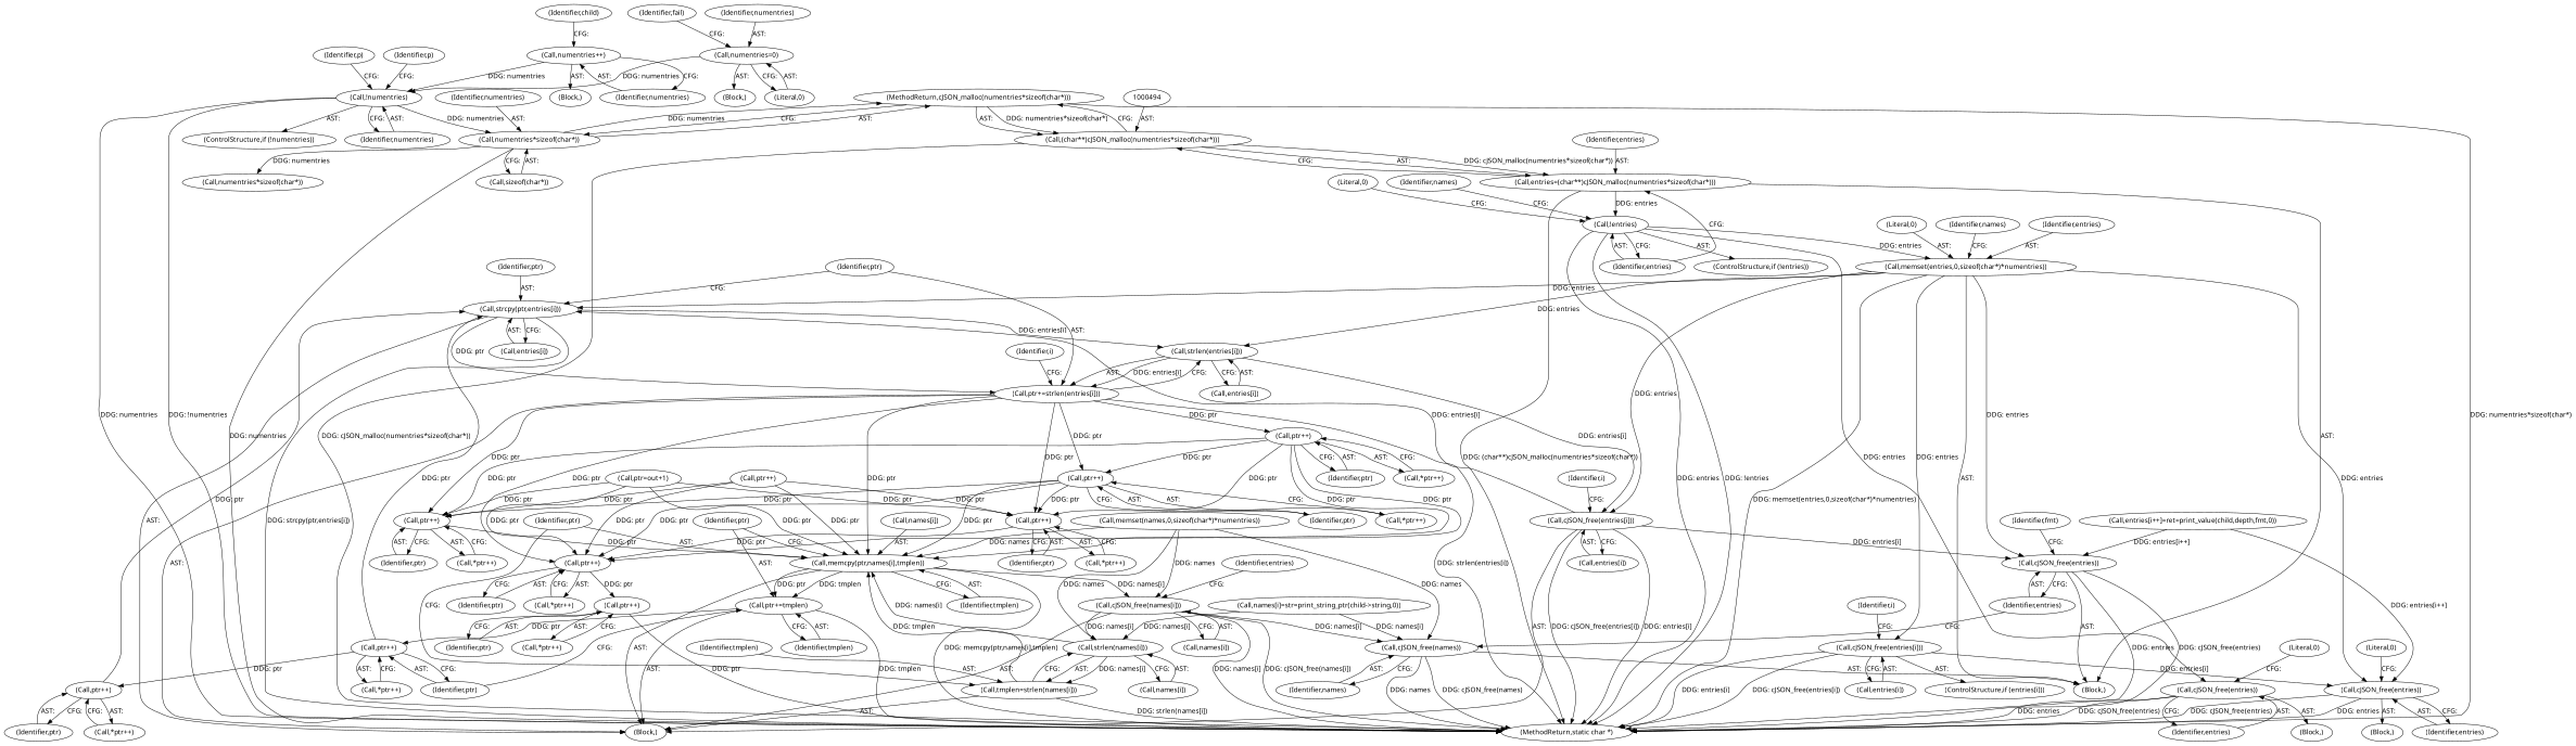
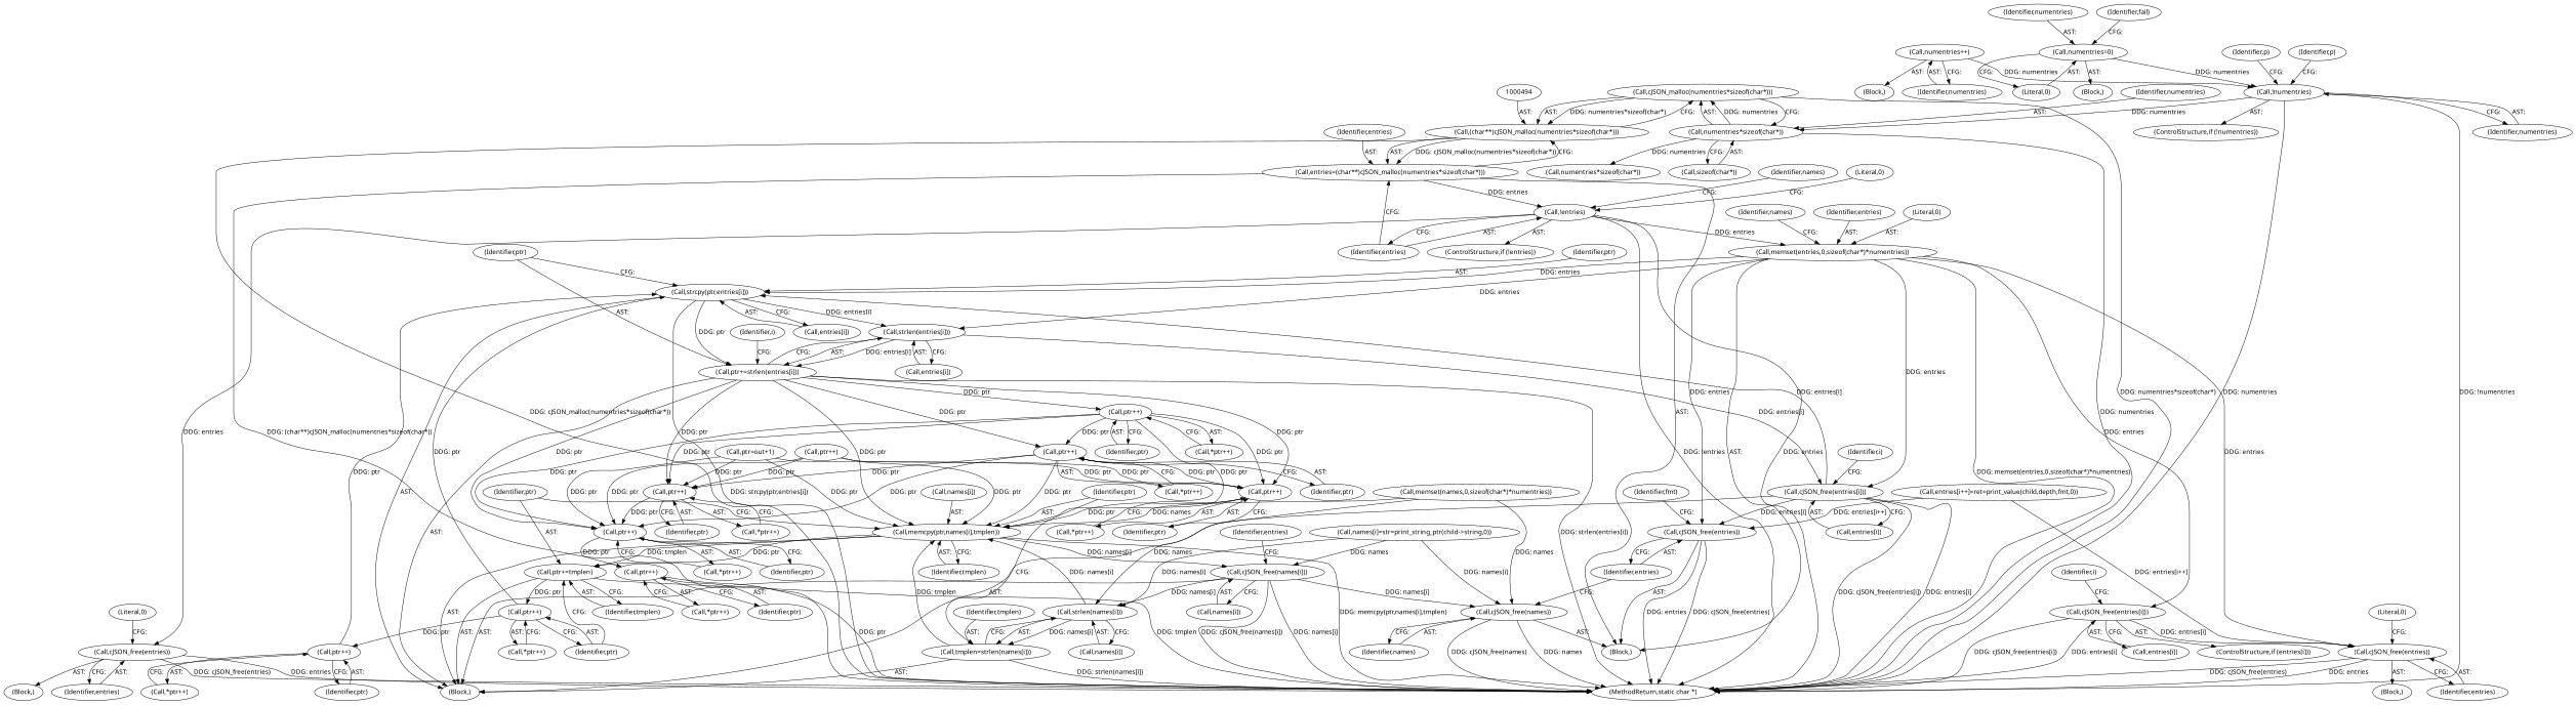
  digraph {
    fontname="Noto Sans"
    node [fontname="Noto Sans"]
    edge [fontname="Noto Sans"]
-   n1 [label="(MethodReturn,cJSON_malloc(numentries*sizeof(char*)))"]
+   n1 [label="(Call,cJSON_malloc(numentries*sizeof(char*)))"]
    n2 [label="(Call,numentries*sizeof(char*))"]
    n3 [label="(Call,(char**)cJSON_malloc(numentries*sizeof(char*)))"]
    n4 [label="(MethodReturn,static char *)"]
    n5 [label="(Call,sizeof(char*))"]
    n6 [label="(Call,numentries*sizeof(char*))"]
    n7 [label="(Call,entries=(char**)cJSON_malloc(numentries*sizeof(char*)))"]
    n8 [label="(Call,!numentries)"]
    n9 [label="(Identifier,numentries)"]
    n10 [label="(ControlStructure,if (!numentries))"]
    n11 [label="(Call,numentries++)"]
    n12 [label="(Identifier,numentries)"]
    n13 [label="(Block,)"]
    n14 [label="(Call,numentries=0)"]
    n15 [label="(Literal,0)"]
    n16 [label="(Block,)"]
    n17 [label="(Call,!entries)"]
    n18 [label="(Block,)"]
    n19 [label="(Call,cJSON_free(entries))"]
    n20 [label="(Call,memset(entries,0,sizeof(char*)*numentries))"]
    n21 [label="(ControlStructure,if (!entries))"]
    n22 [label="(Identifier,entries)"]
    n23 [label="(Block,)"]
    n24 [label="(Identifier,entries)"]
    n25 [label="(Call,cJSON_free(entries[i]))"]
    n26 [label="(Call,cJSON_free(entries))"]
    n27 [label="(Call,strcpy(ptr,entries[i]))"]
    n28 [label="(Call,strlen(entries[i]))"]
    n29 [label="(Call,cJSON_free(entries[i]))"]
    n30 [label="(Call,cJSON_free(entries))"]
    n31 [label="(Call,entries[i])"]
    n32 [label="(ControlStructure,if (entries[i]))"]
    n33 [label="(Identifier,entries)"]
    n34 [label="(Block,)"]
    n35 [label="(Call,ptr+=strlen(entries[i]))"]
    n36 [label="(Block,)"]
    n37 [label="(Call,entries[i])"]
    n38 [label="(Call,entries[i])"]
    n39 [label="(Call,entries[i])"]
    n40 [label="(Identifier,entries)"]
    n41 [label="(Call,ptr++)"]
    n42 [label="(Call,memcpy(ptr,names[i],tmplen))"]
    n43 [label="(Call,ptr++)"]
    n44 [label="(Call,ptr++)"]
    n45 [label="(Call,ptr++)"]
    n46 [label="(Call,ptr++)"]
    n47 [label="(Identifier,ptr)"]
    n48 [label="(Call,*ptr++)"]
    n49 [label="(Call,ptr+=tmplen)"]
    n50 [label="(Call,cJSON_free(names[i]))"]
    n51 [label="(Identifier,tmplen)"]
    n52 [label="(Call,*ptr++)"]
    n53 [label="(Identifier,ptr)"]
    n54 [label="(Identifier,ptr)"]
    n55 [label="(Call,*ptr++)"]
    n56 [label="(Identifier,ptr)"]
    n57 [label="(Call,*ptr++)"]
    n58 [label="(Call,ptr++)"]
    n59 [label="(Call,*ptr++)"]
    n60 [label="(Identifier,ptr)"]
    n61 [label="(Call,ptr++)"]
    n62 [label="(Identifier,tmplen)"]
    n63 [label="(Call,strlen(names[i]))"]
    n64 [label="(Call,cJSON_free(names))"]
    n65 [label="(Call,names[i])"]
    n66 [label="(Call,ptr++)"]
    n67 [label="(Call,*ptr++)"]
    n68 [label="(Identifier,ptr)"]
    n69 [label="(Call,*ptr++)"]
    n70 [label="(Identifier,ptr)"]
    n71 [label="(Call,tmplen=strlen(names[i]))"]
    n72 [label="(Call,names[i])"]
    n73 [label="(Identifier,names)"]
    n74 [label="(Identifier,ptr)"]
    n75 [label="(Call,*ptr++)"]
    n76 [label="(Identifier,p)"]
    n77 [label="(Identifier,names)"]
    n78 [label="(Identifier,numentries)"]
-   n79 [label="(Identifier,child)"]
    n80 [label="(Call,ptr++)"]
    n81 [label="(Identifier,ptr)"]
    n82 [label="(Identifier,p)"]
    n83 [label="(Identifier,entries)"]
    n84 [label="(Identifier,tmplen)"]
    n85 [label="(Literal,0)"]
    n86 [label="(Identifier,entries)"]
    n87 [label="(Identifier,numentries)"]
    n88 [label="(Call,names[i])"]
    n89 [label="(Identifier,ptr)"]
    n90 [label="(Call,memset(names,0,sizeof(char*)*numentries))"]
    n91 [label="(Identifier,i)"]
    n92 [label="(Call,names[i]=str=print_string_ptr(child->string,0))"]
    n93 [label="(Literal,0)"]
    n94 [label="(Identifier,ptr)"]
    n95 [label="(Identifier,entries)"]
    n96 [label="(Literal,0)"]
    n97 [label="(Identifier,i)"]
    n98 [label="(Identifier,fail)"]
    n99 [label="(Call,entries[i++]=ret=print_value(child,depth,fmt,0))"]
    n100 [label="(Call,ptr=out+1)"]
    n101 [label="(Identifier,fmt)"]
    n102 [label="(Literal,0)"]
    n103 [label="(Identifier,ptr)"]
    n104 [label="(Identifier,i)"]
    n105 [label="(Identifier,names)"]
    1000494
    n1 -> n2 [label="CFG: "]
    n1 -> n3 [label="AST: "]
    n1 -> n3 [label="DDG: numentries*sizeof(char*)"]
    n1 -> n4 [label="DDG: numentries*sizeof(char*)"]
    n2 -> n1 [label="AST: "]
    n2 -> n1 [label="DDG: numentries"]
    n2 -> n4 [label="DDG: numentries"]
    n2 -> n5 [label="CFG: "]
    n2 -> n6 [label="DDG: numentries"]
    n3 -> n1 [label="CFG: "]
    n3 -> n4 [label="DDG: cJSON_malloc(numentries*sizeof(char*))"]
    n3 -> n7 [label="AST: "]
    n3 -> n7 [label="DDG: cJSON_malloc(numentries*sizeof(char*))"]
    n5 -> n2 [label="AST: "]
    n7 -> n3 [label="CFG: "]
    n7 -> n4 [label="DDG: (char**)cJSON_malloc(numentries*sizeof(char*))"]
    n7 -> n17 [label="DDG: entries"]
    n7 -> n18 [label="AST: "]
    n8 -> n2 [label="DDG: numentries"]
    n8 -> n4 [label="DDG: numentries"]
    n8 -> n4 [label="DDG: !numentries"]
    n8 -> n9 [label="CFG: "]
    n8 -> n10 [label="AST: "]
    n9 -> n8 [label="AST: "]
    n11 -> n8 [label="DDG: numentries"]
    n11 -> n12 [label="CFG: "]
    n11 -> n13 [label="AST: "]
    n12 -> n11 [label="AST: "]
    n14 -> n8 [label="DDG: numentries"]
    n14 -> n15 [label="CFG: "]
    n14 -> n16 [label="AST: "]
    n15 -> n14 [label="AST: "]
    n17 -> n4 [label="DDG: entries"]
    n17 -> n4 [label="DDG: !entries"]
    n17 -> n19 [label="DDG: entries"]
    n17 -> n20 [label="DDG: entries"]
    n17 -> n21 [label="AST: "]
    n17 -> n22 [label="CFG: "]
    n19 -> n4 [label="DDG: entries"]
    n19 -> n4 [label="DDG: cJSON_free(entries)"]
    n19 -> n23 [label="AST: "]
    n19 -> n24 [label="CFG: "]
    n20 -> n4 [label="DDG: memset(entries,0,sizeof(char*)*numentries)"]
    n20 -> n18 [label="AST: "]
    n20 -> n25 [label="DDG: entries"]
    n20 -> n26 [label="DDG: entries"]
    n20 -> n27 [label="DDG: entries"]
    n20 -> n28 [label="DDG: entries"]
    n20 -> n29 [label="DDG: entries"]
    n20 -> n30 [label="DDG: entries"]
    n22 -> n7 [label="CFG: "]
    n22 -> n17 [label="AST: "]
    n24 -> n19 [label="AST: "]
    n25 -> n4 [label="DDG: cJSON_free(entries[i])"]
    n25 -> n4 [label="DDG: entries[i]"]
    n25 -> n26 [label="DDG: entries[i]"]
    n25 -> n31 [label="CFG: "]
    n25 -> n32 [label="AST: "]
    n26 -> n4 [label="DDG: cJSON_free(entries)"]
    n26 -> n4 [label="DDG: entries"]
    n26 -> n33 [label="CFG: "]
    n26 -> n34 [label="AST: "]
    n27 -> n4 [label="DDG: strcpy(ptr,entries[i])"]
    n27 -> n28 [label="DDG: entries[i]"]
    n27 -> n35 [label="DDG: ptr"]
    n27 -> n36 [label="AST: "]
    n27 -> n37 [label="CFG: "]
    n28 -> n29 [label="DDG: entries[i]"]
    n28 -> n35 [label="AST: "]
    n28 -> n35 [label="DDG: entries[i]"]
    n28 -> n38 [label="CFG: "]
    n29 -> n4 [label="DDG: entries[i]"]
    n29 -> n4 [label="DDG: cJSON_free(entries[i])"]
    n29 -> n27 [label="DDG: entries[i]"]
    n29 -> n30 [label="DDG: entries[i]"]
    n29 -> n36 [label="AST: "]
    n29 -> n39 [label="CFG: "]
    n30 -> n4 [label="DDG: entries"]
    n30 -> n4 [label="DDG: cJSON_free(entries)"]
    n30 -> n18 [label="AST: "]
    n30 -> n40 [label="CFG: "]
    n31 -> n25 [label="AST: "]
    n33 -> n26 [label="AST: "]
    n35 -> n4 [label="DDG: strlen(entries[i])"]
    n35 -> n28 [label="CFG: "]
    n35 -> n36 [label="AST: "]
    n35 -> n41 [label="DDG: ptr"]
    n35 -> n42 [label="DDG: ptr"]
    n35 -> n43 [label="DDG: ptr"]
    n35 -> n44 [label="DDG: ptr"]
    n35 -> n45 [label="DDG: ptr"]
    n35 -> n46 [label="DDG: ptr"]
    n37 -> n27 [label="AST: "]
    n38 -> n28 [label="AST: "]
    n39 -> n29 [label="AST: "]
    n40 -> n30 [label="AST: "]
    n40 -> n64 [label="CFG: "]
    n41 -> n42 [label="DDG: ptr"]
    n41 -> n47 [label="CFG: "]
    n41 -> n48 [label="AST: "]
    n42 -> n4 [label="DDG: memcpy(ptr,names[i],tmplen)"]
    n42 -> n36 [label="AST: "]
    n42 -> n49 [label="DDG: tmplen"]
    n42 -> n49 [label="DDG: ptr"]
    n42 -> n50 [label="DDG: names[i]"]
    n42 -> n51 [label="CFG: "]
    n43 -> n41 [label="DDG: ptr"]
    n43 -> n42 [label="DDG: ptr"]
    n43 -> n44 [label="DDG: ptr"]
    n43 -> n45 [label="DDG: ptr"]
    n43 -> n46 [label="DDG: ptr"]
    n43 -> n52 [label="AST: "]
    n43 -> n53 [label="CFG: "]
    n44 -> n41 [label="DDG: ptr"]
    n44 -> n42 [label="DDG: ptr"]
    n44 -> n45 [label="DDG: ptr"]
    n44 -> n46 [label="DDG: ptr"]
    n44 -> n54 [label="CFG: "]
    n44 -> n55 [label="AST: "]
    n45 -> n46 [label="DDG: ptr"]
    n45 -> n56 [label="CFG: "]
    n45 -> n57 [label="AST: "]
    n46 -> n58 [label="DDG: ptr"]
    n46 -> n59 [label="AST: "]
    n46 -> n60 [label="CFG: "]
    n47 -> n41 [label="AST: "]
    n48 -> n41 [label="CFG: "]
    n49 -> n4 [label="DDG: tmplen"]
    n49 -> n36 [label="AST: "]
    n49 -> n61 [label="DDG: ptr"]
    n49 -> n62 [label="CFG: "]
    n50 -> n4 [label="DDG: cJSON_free(names[i])"]
    n50 -> n4 [label="DDG: names[i]"]
    n50 -> n36 [label="AST: "]
    n50 -> n63 [label="DDG: names[i]"]
    n50 -> n64 [label="DDG: names[i]"]
    n50 -> n65 [label="CFG: "]
    n51 -> n42 [label="AST: "]
    n52 -> n43 [label="CFG: "]
    n53 -> n43 [label="AST: "]
    n54 -> n44 [label="AST: "]
    n55 -> n44 [label="CFG: "]
    n56 -> n45 [label="AST: "]
    n57 -> n45 [label="CFG: "]
    n58 -> n4 [label="DDG: ptr"]
    n58 -> n74 [label="CFG: "]
    n58 -> n75 [label="AST: "]
    n59 -> n46 [label="CFG: "]
    n60 -> n46 [label="AST: "]
    n61 -> n27 [label="DDG: ptr"]
    n61 -> n66 [label="DDG: ptr"]
    n61 -> n67 [label="AST: "]
    n61 -> n68 [label="CFG: "]
    n62 -> n49 [label="AST: "]
    n63 -> n42 [label="DDG: names[i]"]
    n63 -> n71 [label="AST: "]
    n63 -> n71 [label="DDG: names[i]"]
    n63 -> n72 [label="CFG: "]
    n64 -> n4 [label="DDG: cJSON_free(names)"]
    n64 -> n4 [label="DDG: names"]
    n64 -> n18 [label="AST: "]
    n64 -> n73 [label="CFG: "]
    n65 -> n50 [label="AST: "]
    n66 -> n27 [label="DDG: ptr"]
    n66 -> n69 [label="AST: "]
    n66 -> n70 [label="CFG: "]
    n67 -> n61 [label="CFG: "]
    n68 -> n49 [label="CFG: "]
    n68 -> n61 [label="AST: "]
    n69 -> n66 [label="CFG: "]
    n70 -> n66 [label="AST: "]
    n71 -> n4 [label="DDG: strlen(names[i])"]
    n71 -> n36 [label="AST: "]
    n71 -> n42 [label="DDG: tmplen"]
    n71 -> n63 [label="CFG: "]
    n72 -> n63 [label="AST: "]
    n73 -> n64 [label="AST: "]
    n74 -> n58 [label="AST: "]
    n75 -> n58 [label="CFG: "]
    n76 -> n8 [label="CFG: "]
    n77 -> n20 [label="CFG: "]
    n78 -> n14 [label="AST: "]
-   n79 -> n11 [label="CFG: "]
    n80 -> n41 [label="DDG: ptr"]
    n80 -> n42 [label="DDG: ptr"]
    n80 -> n45 [label="DDG: ptr"]
    n80 -> n46 [label="DDG: ptr"]
    n81 -> n42 [label="AST: "]
    n81 -> n71 [label="CFG: "]
    n82 -> n8 [label="CFG: "]
    n83 -> n7 [label="AST: "]
    n84 -> n71 [label="AST: "]
    n85 -> n19 [label="CFG: "]
    n86 -> n20 [label="AST: "]
    n87 -> n2 [label="AST: "]
    n88 -> n42 [label="AST: "]
    n89 -> n27 [label="AST: "]
    n90 -> n42 [label="DDG: names"]
-   n90 -> n50 [label="DDG: names"]
+   n92 -> n50 [label="DDG: names"]
    n90 -> n63 [label="DDG: names"]
    n90 -> n64 [label="DDG: names"]
    n91 -> n35 [label="CFG: "]
    n92 -> n63 [label="DDG: names[i]"]
    n92 -> n64 [label="DDG: names[i]"]
    n93 -> n26 [label="CFG: "]
    n94 -> n42 [label="CFG: "]
    n94 -> n49 [label="AST: "]
    n95 -> n50 [label="CFG: "]
    n96 -> n20 [label="AST: "]
    n97 -> n29 [label="CFG: "]
    n98 -> n14 [label="CFG: "]
    n99 -> n26 [label="DDG: entries[i++]"]
    n99 -> n30 [label="DDG: entries[i++]"]
    n100 -> n41 [label="DDG: ptr"]
    n100 -> n42 [label="DDG: ptr"]
    n100 -> n45 [label="DDG: ptr"]
    n100 -> n46 [label="DDG: ptr"]
    n101 -> n30 [label="CFG: "]
    n102 -> n17 [label="CFG: "]
    n103 -> n27 [label="CFG: "]
    n103 -> n35 [label="AST: "]
    n104 -> n25 [label="CFG: "]
    n105 -> n17 [label="CFG: "]
    1000494 -> n3 [label="AST: "]
  }
